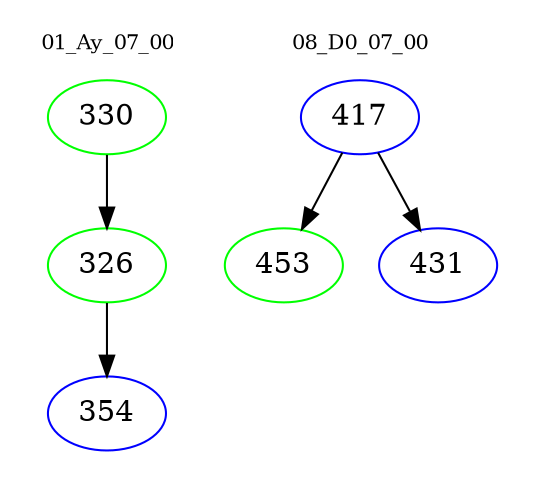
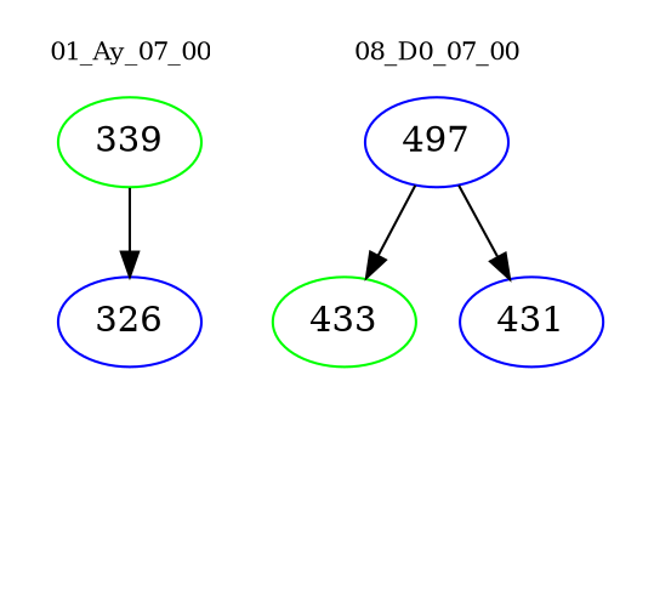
  digraph {
    node [color=blue]
    edge [color=black]
-   n1 [color=green label=330]
-   n2 [color=green label=326]
-   n3 [label=354]
-   n4 [color=green label=453]
-   n5 [label=417]
+   n1 [color=green label=339]
+   n2 [label=326]
+   n4 [color=green label=433]
+   n5 [label=497]
    n6 [label=431]
    subgraph cluster_1 {
      color=white
      fontsize=10
      label="01_Ay_07_00"
      n1
      n2
-     n3
    }
    subgraph cluster_2 {
      color=white
      fontsize=10
      label="08_D0_07_00"
      n4
      n5
      n6
    }
    n1 -> n2
-   n2 -> n3
    n5 -> n4
    n5 -> n6
  }
